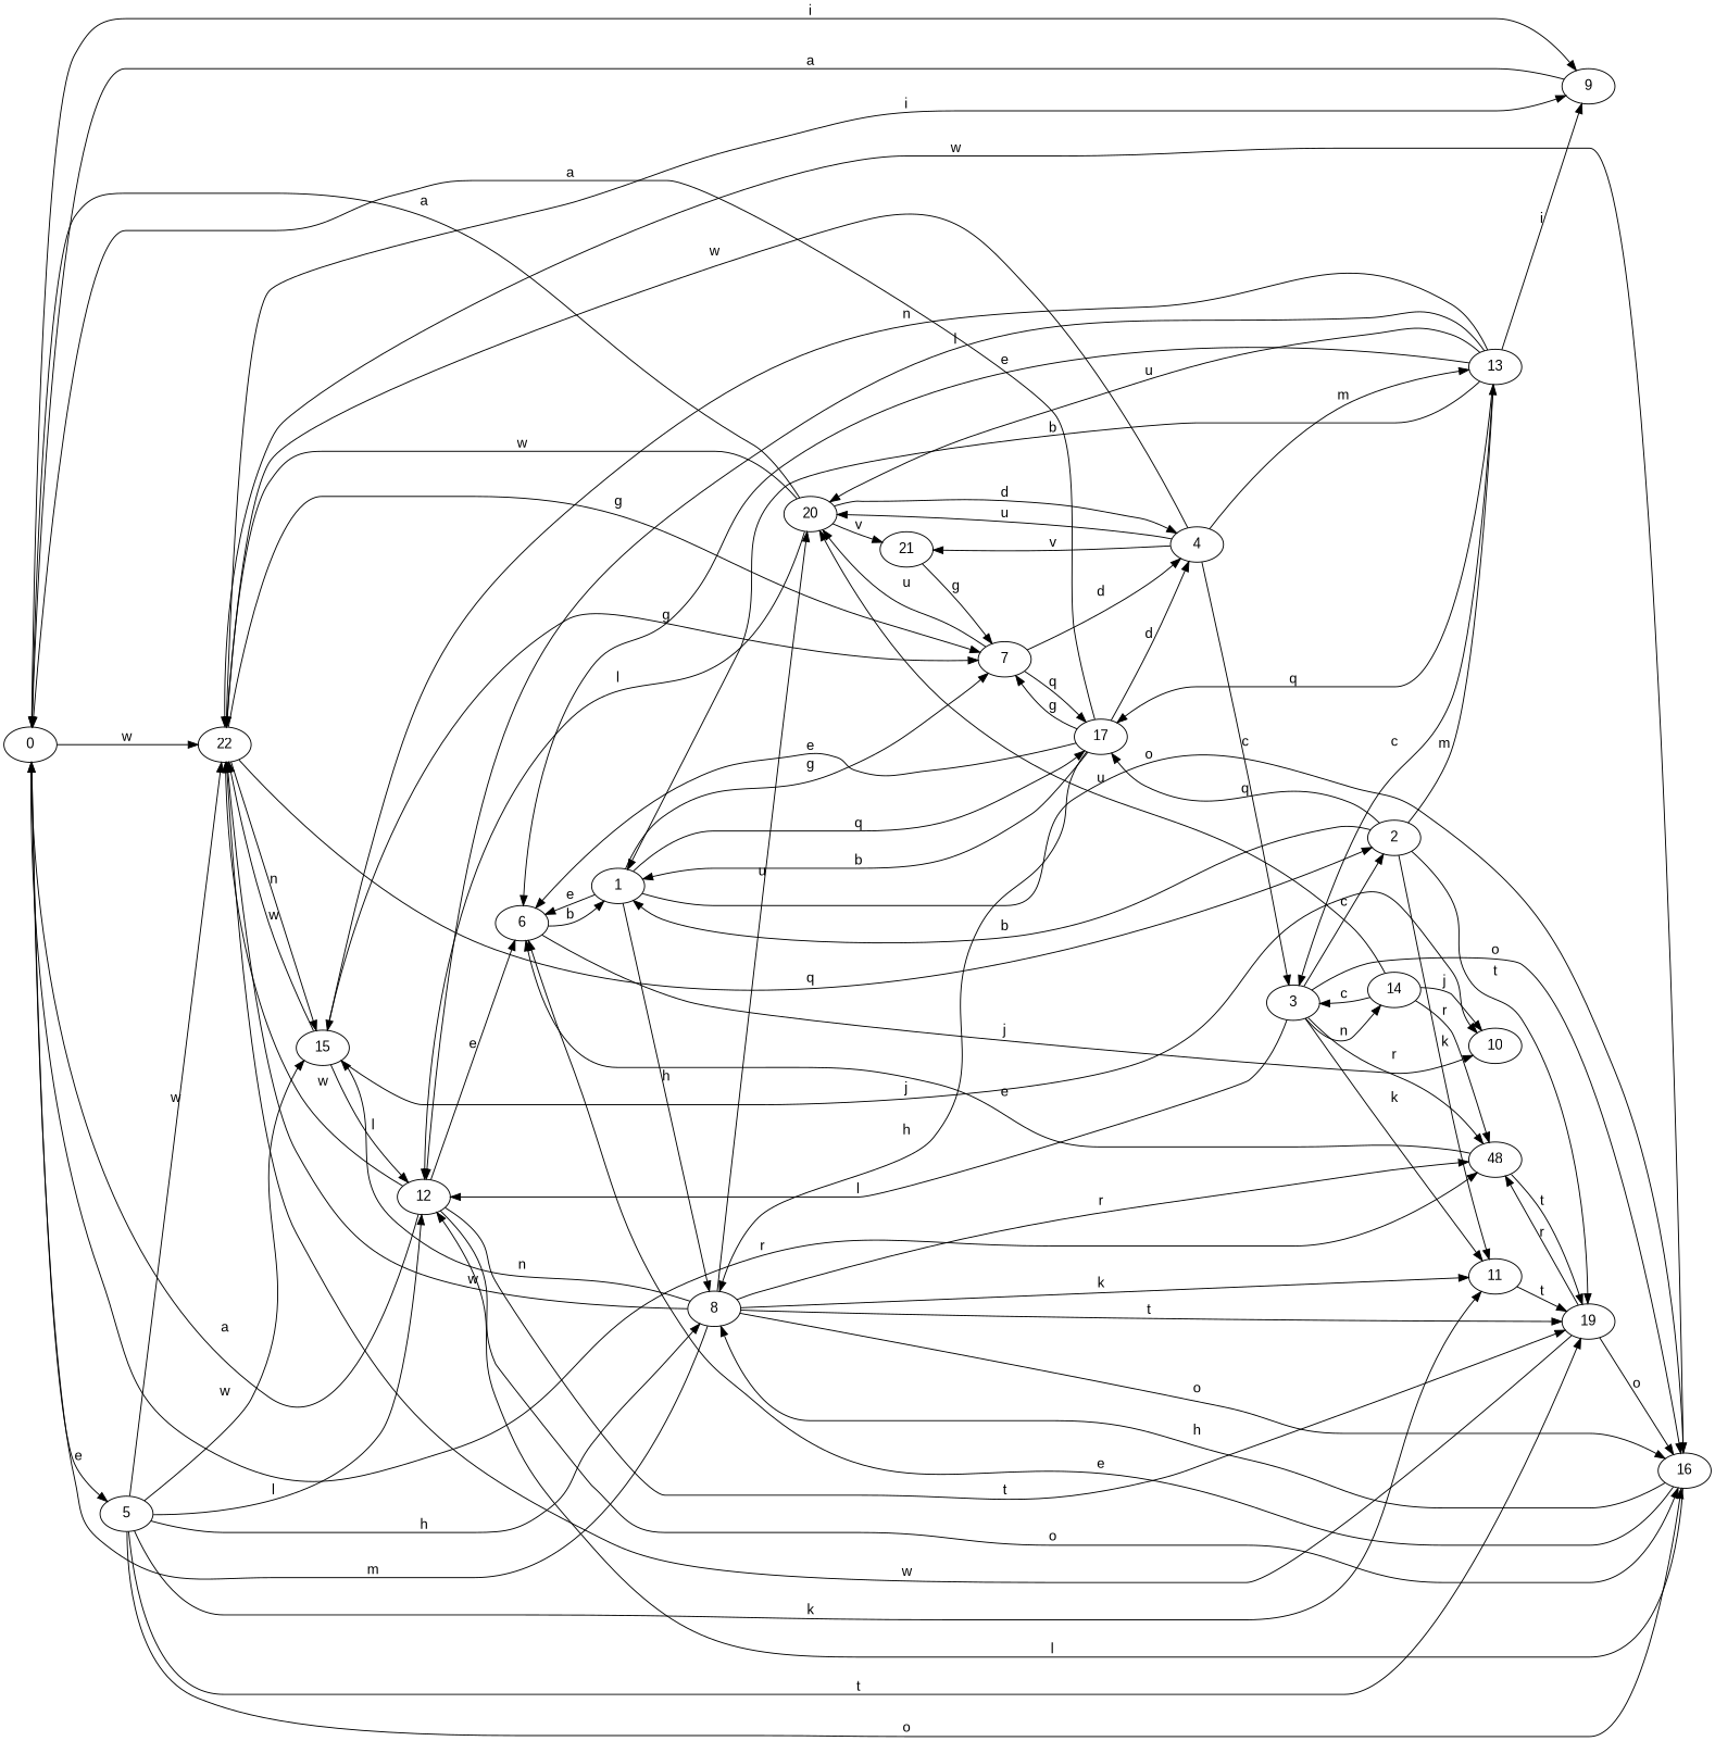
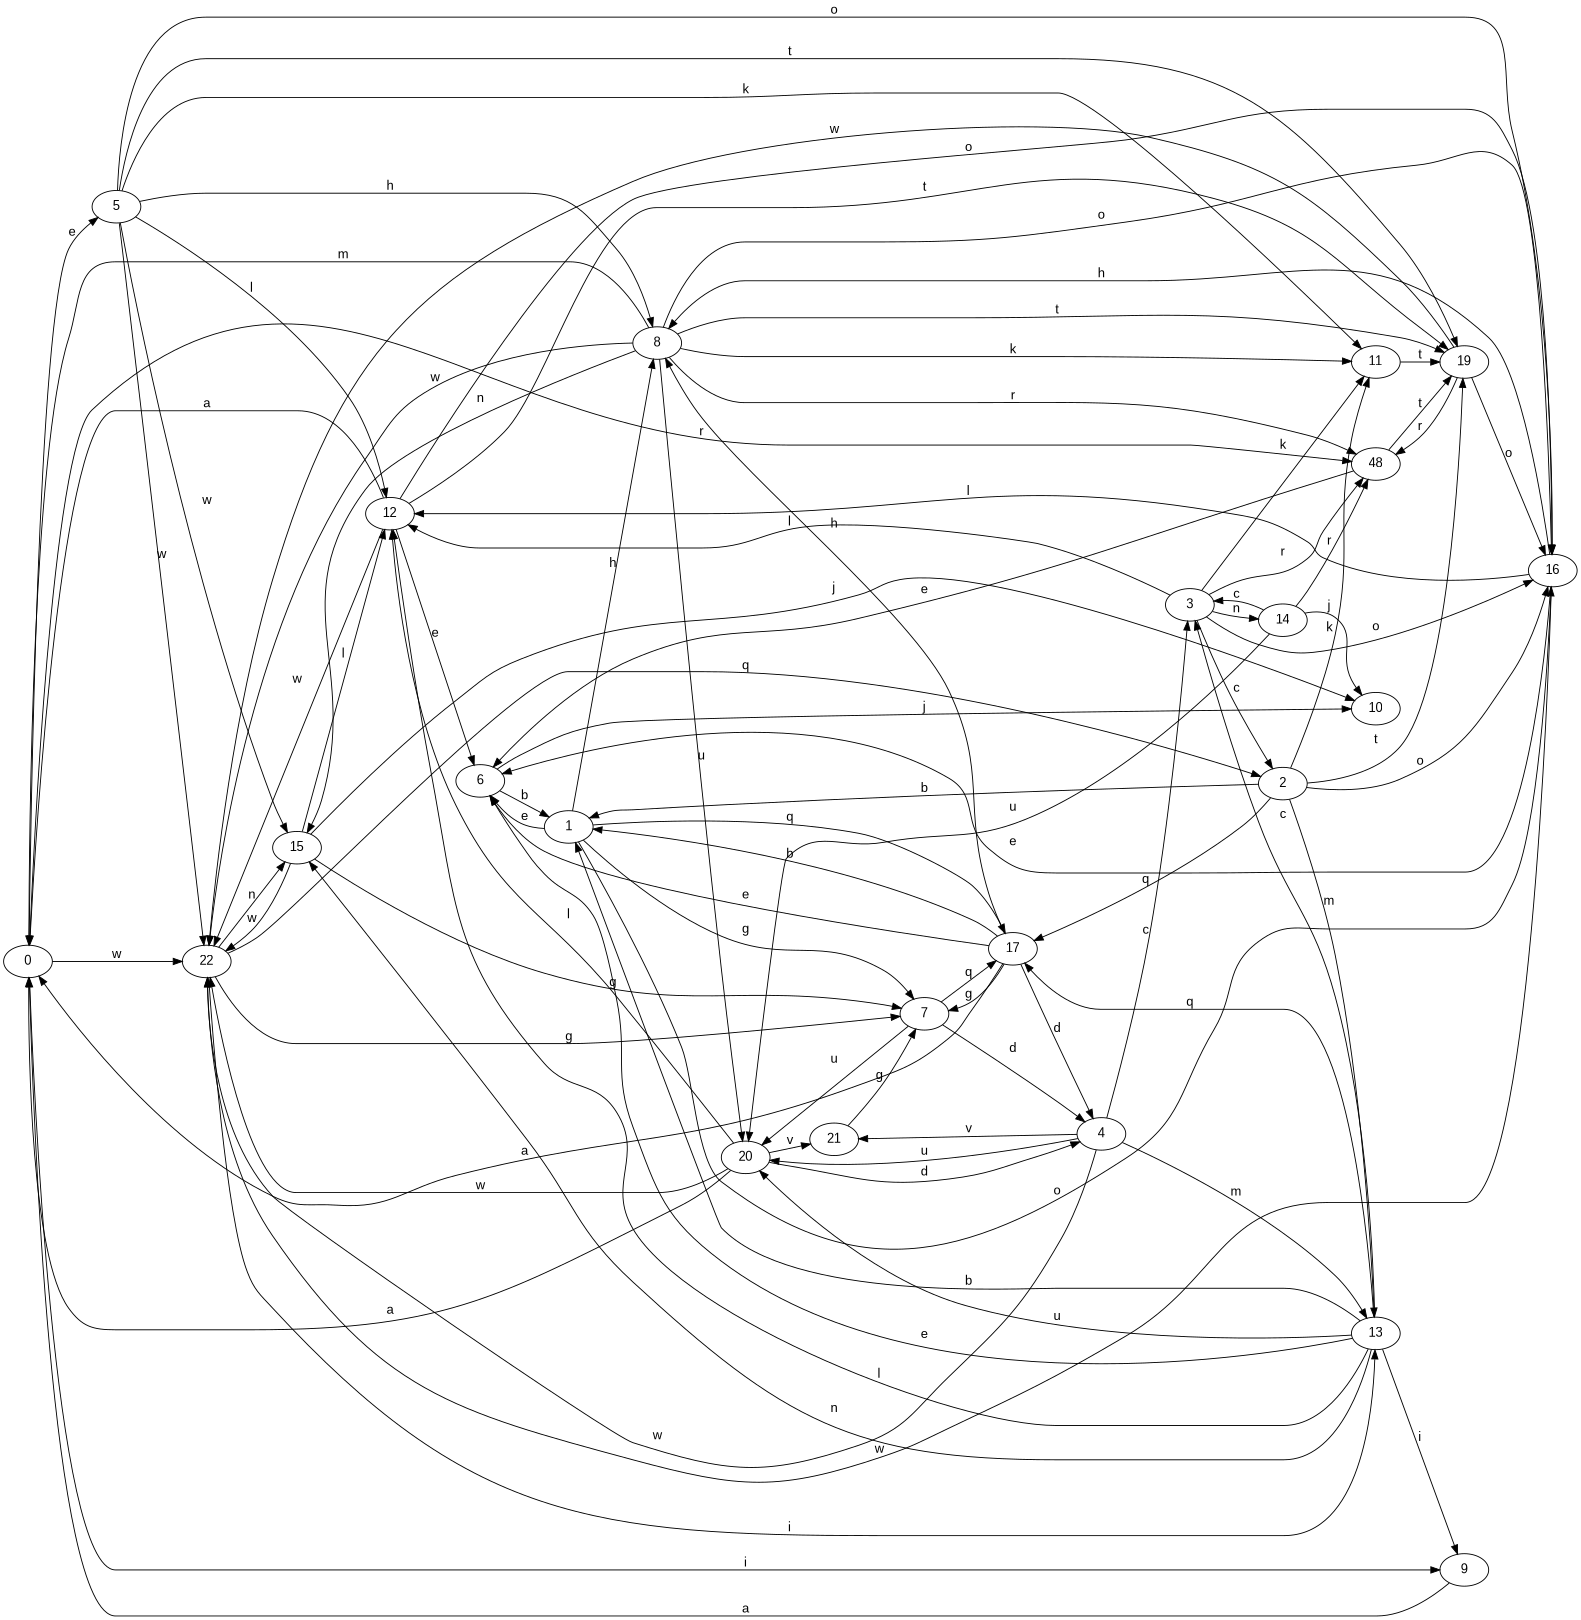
  strict digraph {
    fontname="Liberation Sans"
    rankdir=LR
    node [fontname="Liberation Sans"]
    edge [fontname="Liberation Sans"]
    0
    5
    9
    n4 [label=48]
    22
    8
    16
    11
    19
    12
    15
    6
    7
    2
    1
    17
    10
    4
    20
    13
    3
    14
    21
    0 -> 5 [label=e]
    0 -> 9 [label=i]
    0 -> n4 [label=r]
    0 -> 22 [label=w]
    5 -> 22 [label=w]
    5 -> 8 [label=h]
    5 -> 16 [label=o]
    5 -> 11 [label=k]
    5 -> 19 [label=t]
    5 -> 12 [label=l]
    5 -> 15 [label=w]
    9 -> 0 [label=a]
    n4 -> 19 [label=t]
    n4 -> 6 [label=e]
-   22 -> 9 [label=i]
+   22 -> 13 [label=i]
    22 -> 15 [label=n]
    22 -> 7 [label=g]
    22 -> 2 [label=q]
    8 -> 0 [label=m]
    8 -> n4 [label=r]
    8 -> 22 [label=w]
    8 -> 16 [label=o]
    8 -> 11 [label=k]
    8 -> 19 [label=t]
    8 -> 15 [label=n]
    8 -> 20 [label=u]
    16 -> 22 [label=w]
    16 -> 8 [label=h]
    16 -> 12 [label=l]
    16 -> 6 [label=e]
    11 -> 19 [label=t]
    19 -> n4 [label=r]
    19 -> 22 [label=w]
    19 -> 16 [label=o]
    12 -> 0 [label=a]
    12 -> 22 [label=w]
    12 -> 16 [label=o]
    12 -> 19 [label=t]
    12 -> 6 [label=e]
    15 -> 22 [label=w]
    15 -> 12 [label=l]
    15 -> 7 [label=g]
    15 -> 10 [label=j]
    6 -> 1 [label=b]
    6 -> 10 [label=j]
    7 -> 17 [label=q]
    7 -> 4 [label=d]
    7 -> 20 [label=u]
+   2 -> 16 [label=o]
    2 -> 11 [label=k]
    2 -> 19 [label=t]
    2 -> 1 [label=b]
    2 -> 17 [label=q]
    2 -> 13 [label=m]
    1 -> 8 [label=h]
    1 -> 16 [label=o]
    1 -> 6 [label=e]
    1 -> 7 [label=g]
    1 -> 17 [label=q]
    17 -> 0 [label=a]
    17 -> 8 [label=h]
    17 -> 6 [label=e]
    17 -> 7 [label=g]
    17 -> 1 [label=b]
    17 -> 4 [label=d]
    4 -> 22 [label=w]
    4 -> 20 [label=u]
    4 -> 13 [label=m]
    4 -> 3 [label=c]
    4 -> 21 [label=v]
    20 -> 0 [label=a]
    20 -> 22 [label=w]
    20 -> 12 [label=l]
    20 -> 4 [label=d]
    20 -> 21 [label=v]
    13 -> 9 [label=i]
    13 -> 12 [label=l]
    13 -> 15 [label=n]
    13 -> 6 [label=e]
    13 -> 1 [label=b]
    13 -> 17 [label=q]
    13 -> 20 [label=u]
    13 -> 3 [label=c]
    3 -> n4 [label=r]
    3 -> 16 [label=o]
    3 -> 11 [label=k]
    3 -> 12 [label=l]
    3 -> 2 [label=c]
    3 -> 14 [label=n]
    14 -> n4 [label=r]
    14 -> 10 [label=j]
    14 -> 20 [label=u]
    14 -> 3 [label=c]
    21 -> 7 [label=g]
  }
